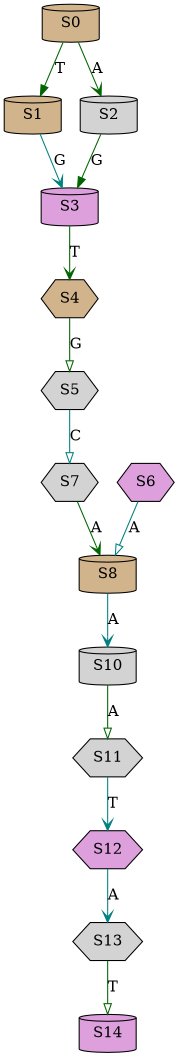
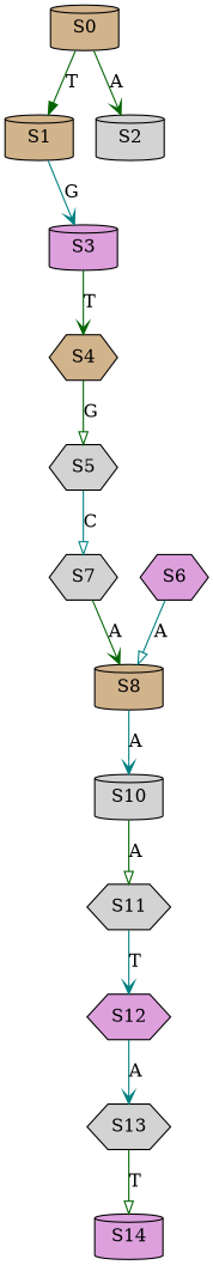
  strict digraph {
    node [fillcolor=lightgrey shape=cylinder style=filled]
    edge [arrowhead=vee color=darkgreen]
    S0 [fillcolor=tan]
    S1 [fillcolor=tan]
    S2
    S3 [fillcolor=plum]
    S4 [fillcolor=tan shape=hexagon]
    S5 [shape=hexagon]
    S7 [shape=hexagon]
    S6 [fillcolor=plum shape=hexagon]
    S8 [fillcolor=tan]
    S10
    S11 [shape=hexagon]
    S12 [fillcolor=plum shape=hexagon]
    S13 [shape=hexagon]
    S14 [fillcolor=plum]
    S0 -> S1 [arrowhead=normal label=T]
    S0 -> S2 [label=A]
    S1 -> S3 [color=teal label=G]
-   S2 -> S3 [arrowhead=normal label=G]
    S3 -> S4 [label=T]
    S4 -> S5 [arrowhead=onormal label=G]
    S5 -> S7 [arrowhead=onormal color=teal label=C]
    S7 -> S8 [label=A]
    S6 -> S8 [arrowhead=onormal color=teal label=A]
    S8 -> S10 [color=teal label=A]
    S10 -> S11 [arrowhead=onormal label=A]
    S11 -> S12 [color=teal label=T]
    S12 -> S13 [color=teal label=A]
    S13 -> S14 [arrowhead=onormal label=T]
  }
